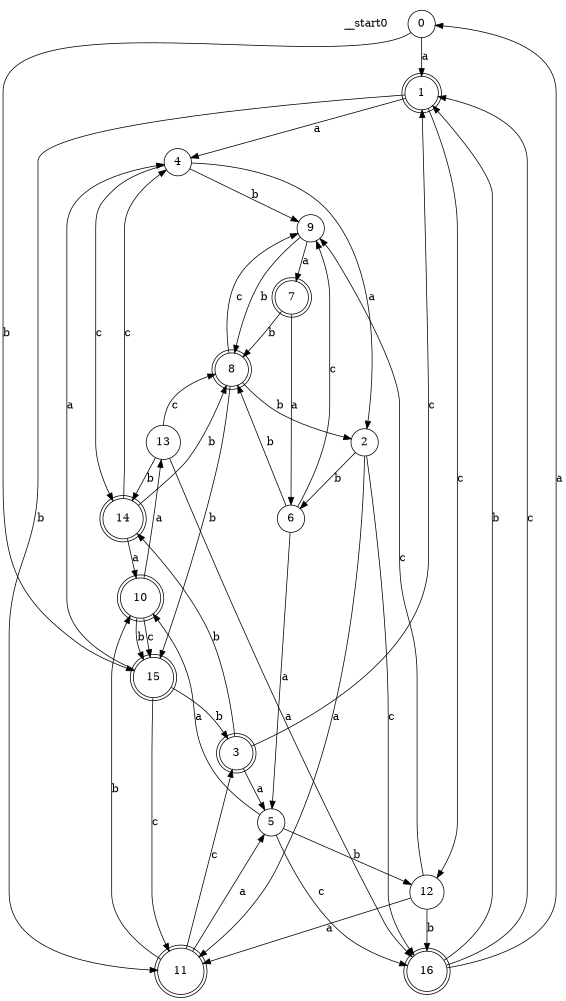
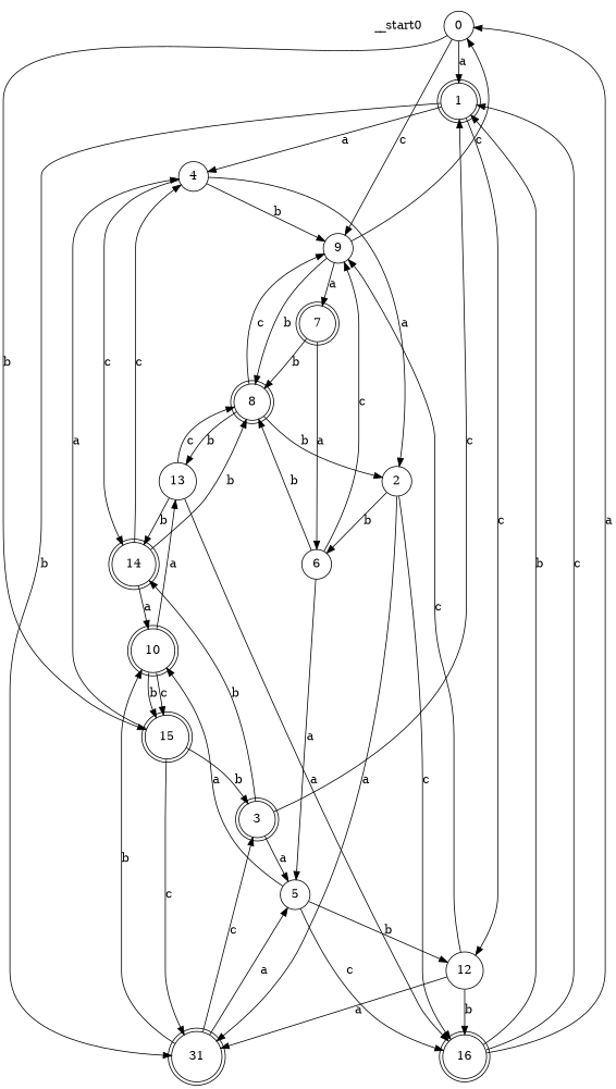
  digraph {
    rankdir=TB
    node [shape=doublecircle color=black fillcolor=white style="rounded,filled"]
    __start0 [shape=none color="" fillcolor="" style=""]
    n2 [label=0 shape=circle style=filled]
    n3 [label=1]
    n4 [label=9 shape=circle style=filled]
    n5 [label=15]
    n6 [label=4 shape=circle style=filled]
-   n7 [label=11]
+   n7 [label=31]
    n8 [label=12 shape=circle style=filled]
    n9 [label=8]
    n10 [label=7]
    n11 [label=3]
    n12 [label=2 shape=circle style=filled]
    n13 [label=14]
    n14 [label=5 shape=circle style=filled]
    n15 [label=10]
    n16 [label=16]
    n17 [label=6 shape=circle style=filled]
    n18 [label=13 shape=circle style=filled]
    n2 -> n3 [label=a]
+   n2 -> n4 [label=c]
    n2 -> n5 [label=b]
    n3 -> n6 [label=a]
    n3 -> n7 [label=b]
    n3 -> n8 [label=c]
+   n4 -> n2 [label=c]
    n4 -> n9 [label=b]
    n4 -> n10 [label=a]
    n5 -> n6 [label=a]
    n5 -> n7 [label=c]
    n5 -> n11 [label=b]
    n6 -> n4 [label=b]
    n6 -> n12 [label=a]
    n6 -> n13 [label=c]
    n7 -> n11 [label=c]
    n7 -> n14 [label=a]
    n7 -> n15 [label=b]
    n8 -> n4 [label=c]
    n8 -> n7 [label=a]
    n8 -> n16 [label=b]
    n9 -> n4 [label=c]
    n9 -> n12 [label=b]
-   n9 -> n5 [label=b]
+   n9 -> n18 [label=b]
    n10 -> n9 [label=b]
    n10 -> n17 [label=a]
    n11 -> n3 [label=c]
    n11 -> n13 [label=b]
    n11 -> n14 [label=a]
    n12 -> n7 [label=a]
    n12 -> n16 [label=c]
    n12 -> n17 [label=b]
    n13 -> n6 [label=c]
    n13 -> n9 [label=b]
    n13 -> n15 [label=a]
    n14 -> n8 [label=b]
    n14 -> n15 [label=a]
    n14 -> n16 [label=c]
    n15 -> n5 [label=b]
    n15 -> n5 [label=c]
    n15 -> n18 [label=a]
    n16 -> n2 [label=a]
    n16 -> n3 [label=b]
    n16 -> n3 [label=c]
    n17 -> n4 [label=c]
    n17 -> n9 [label=b]
    n17 -> n14 [label=a]
    n18 -> n9 [label=c]
    n18 -> n13 [label=b]
    n18 -> n16 [label=a]
  }
